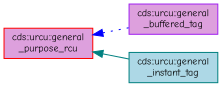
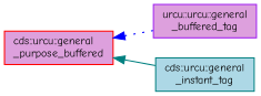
  digraph {
    fontname="Comic Neue"
    rankdir=LR
    node [fillcolor=plum fontname="Comic Neue" fontsize=10 shape=box style=filled]
    edge [dir=back fontname="Comic Neue" fontsize=10 labelfontname=Helvetica labelfontsize=10]
-   n1 [color=red fontcolor=black height=0.2 label="cds::urcu::general\l_purpose_rcu" width=0.4]
-   n2 [color=purple height=0.2 label="cds::urcu::general\l_buffered_tag" width=0.4]
+   n1 [color=red fontcolor=black height=0.2 label="cds::urcu::general\l_purpose_buffered" width=0.4]
+   n2 [color=purple height=0.2 label="urcu::urcu::general\l_buffered_tag" width=0.4]
    n3 [color=teal fillcolor=lightblue height=0.2 label="cds::urcu::general\l_instant_tag" width=0.4]
    n1 -> n2 [color=blue style=dotted]
    n1 -> n3 [color=teal style=solid]
  }
